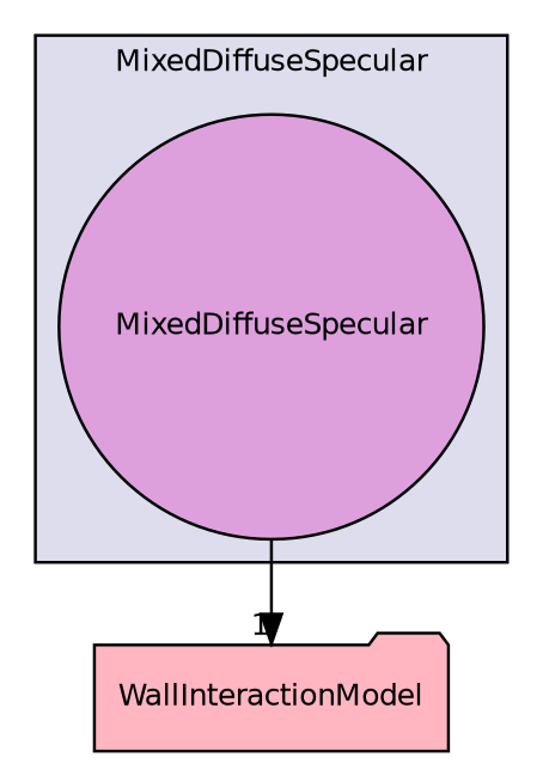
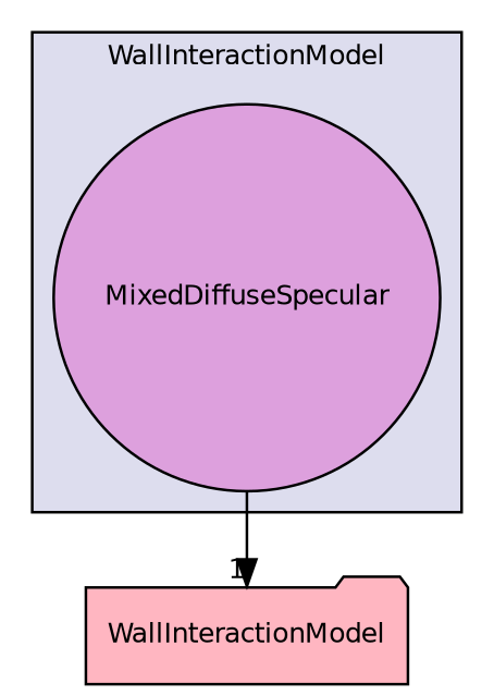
  digraph {
    compound=true
    fontname="DejaVu Sans"
    node [fontname="DejaVu Sans" fontsize=10 style=filled]
    n1 [fillcolor=plum label=MixedDiffuseSpecular pencolor=black shape=circle]
    n2 [label=WallInteractionModel shape=folder fillcolor=lightpink]
    subgraph cluster_1 {
      bgcolor="#ddddee"
      fontsize=10
-     label=MixedDiffuseSpecular
+     label=WallInteractionModel
      pencolor=black
      n1
    }
    n1 -> n2 [headlabel=1 labeldistance=1.5 labelfontname=Helvetica labelfontsize=10 style=solid fontname="DejaVu Sans"]
  }
